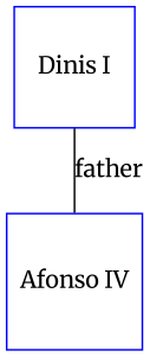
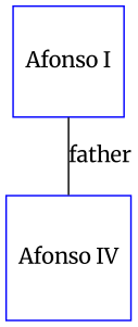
  digraph {
    fontname=Merriweather
    node [color=blue regular=1 shape=box fontname=Merriweather]
    n1 [label="Afonso IV"]
-   n2 [label="Dinis I"]
+   n2 [label="Afonso I"]
    n2 -> n1 [arrowsize=0.0 dir=none label=father fontname=Merriweather]
  }
